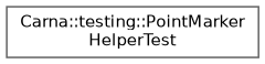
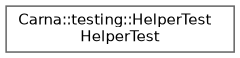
  digraph {
    rankdir=LR
-   n1 [color=grey40 fillcolor=white fontname=Helvetica fontsize=10 height=0.2 label="Carna::testing::PointMarker\lHelperTest" shape=box style=filled width=0.4]
+   n1 [color=grey40 fillcolor=white fontname=Helvetica fontsize=10 height=0.2 label="Carna::testing::HelperTest\lHelperTest" shape=box style=filled width=0.4]
  }
